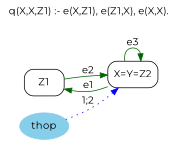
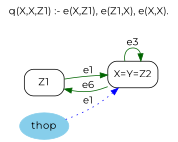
  digraph {
    fontname=Montserrat
    label="q(X,X,Z1) :- e(X,Z1), e(Z1,X), e(X,X)."
    labelloc=t
    rankdir=LR
    node [fontname=Montserrat shape=box style=rounded]
    edge [color=darkgreen fontname=Montserrat]
    Z1 [height=0.5 width=0.75]
    n2 [height=0.5 label="X=Y=Z2" width=0.94444]
    thop [color=skyblue fillcolor=skyblue height=0.5 shape=oval style="filled,rounded" width=0.79437]
-   Z1 -> n2 [label=e2]
-   n2 -> Z1 [label=e1]
+   Z1 -> n2 [label=e1]
+   n2 -> Z1 [label=e6]
    n2 -> n2 [label=e3]
-   thop -> n2 [color=blue constraint=false label="1;2" style=dotted]
+   thop -> n2 [color=blue constraint=false label=e1 style=dotted]
  }
